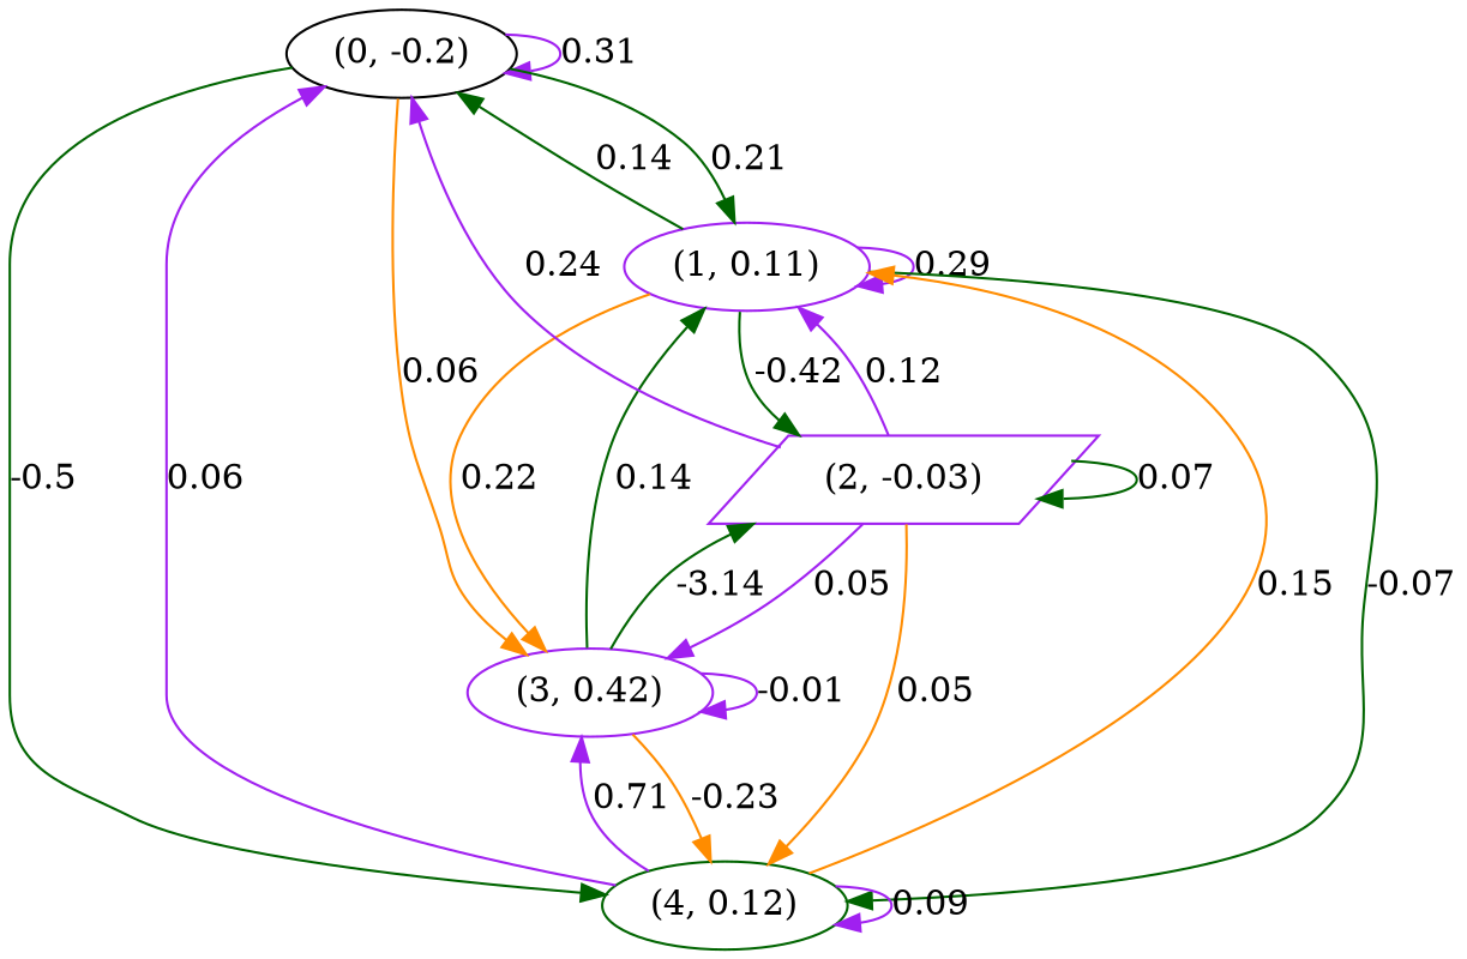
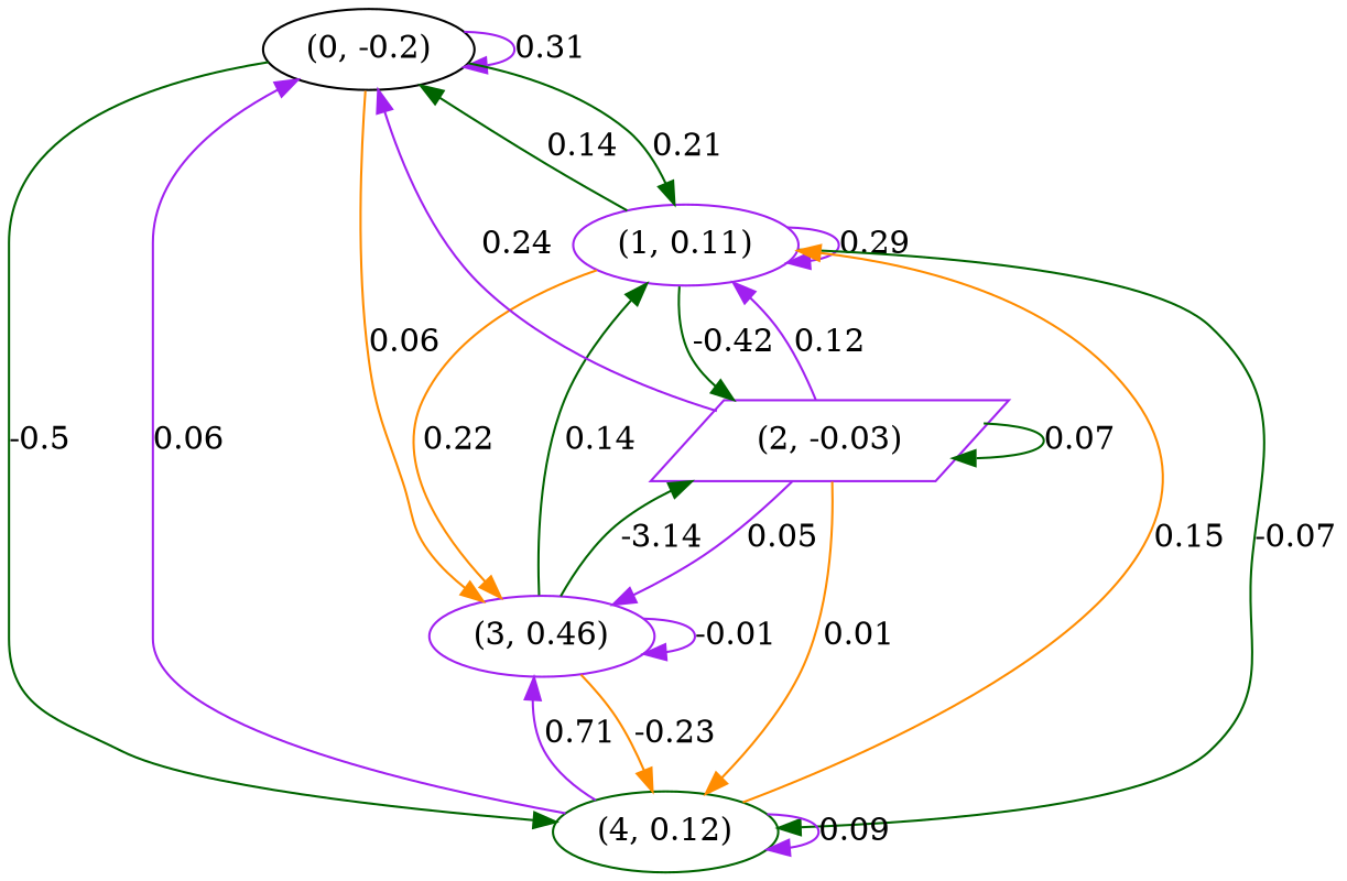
  digraph {
    node [color=purple shape=ellipse]
    edge [color=purple]
    n1 [color=black label="(0, -0.2)"]
    n2 [label="(1, 0.11)"]
    n3 [color=darkgreen label="(4, 0.12)"]
-   n4 [label="(3, 0.42)"]
+   n4 [label="(3, 0.46)"]
    n5 [label="(2, -0.03)" shape=parallelogram]
    n1 -> n1 [label=0.31]
    n1 -> n2 [color=darkgreen label=0.21]
    n1 -> n3 [color=darkgreen label=-0.5]
    n1 -> n4 [color=darkorange label=0.06]
    n2 -> n1 [color=darkgreen label=0.14]
    n2 -> n2 [label=0.29]
    n2 -> n3 [color=darkgreen label=-0.07]
    n2 -> n4 [color=darkorange label=0.22]
    n2 -> n5 [color=darkgreen label=-0.42]
    n3 -> n1 [label=0.06]
    n3 -> n2 [color=darkorange label=0.15]
    n3 -> n3 [label=0.09]
    n3 -> n4 [label=0.71]
    n4 -> n2 [color=darkgreen label=0.14]
    n4 -> n3 [color=darkorange label=-0.23]
    n4 -> n4 [label=-0.01]
    n4 -> n5 [color=darkgreen label=-3.14]
    n5 -> n1 [label=0.24]
    n5 -> n2 [label=0.12]
-   n5 -> n3 [color=darkorange label=0.05]
+   n5 -> n3 [color=darkorange label=0.01]
    n5 -> n4 [label=0.05]
    n5 -> n5 [color=darkgreen label=0.07]
  }
